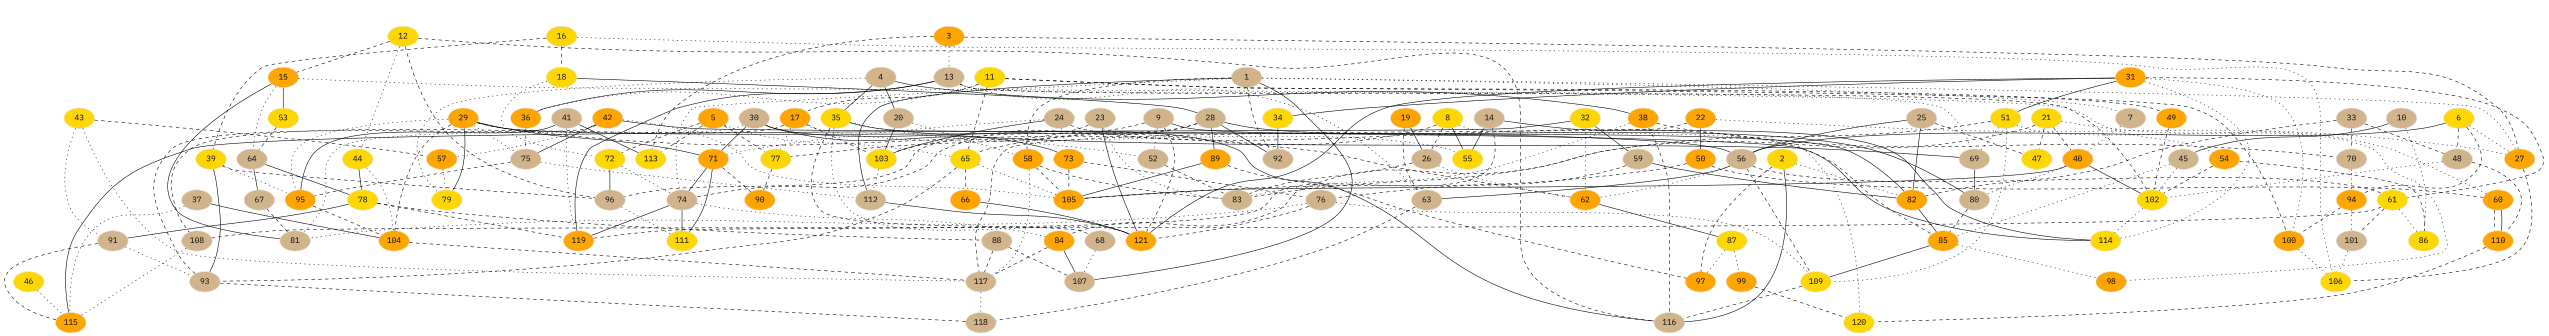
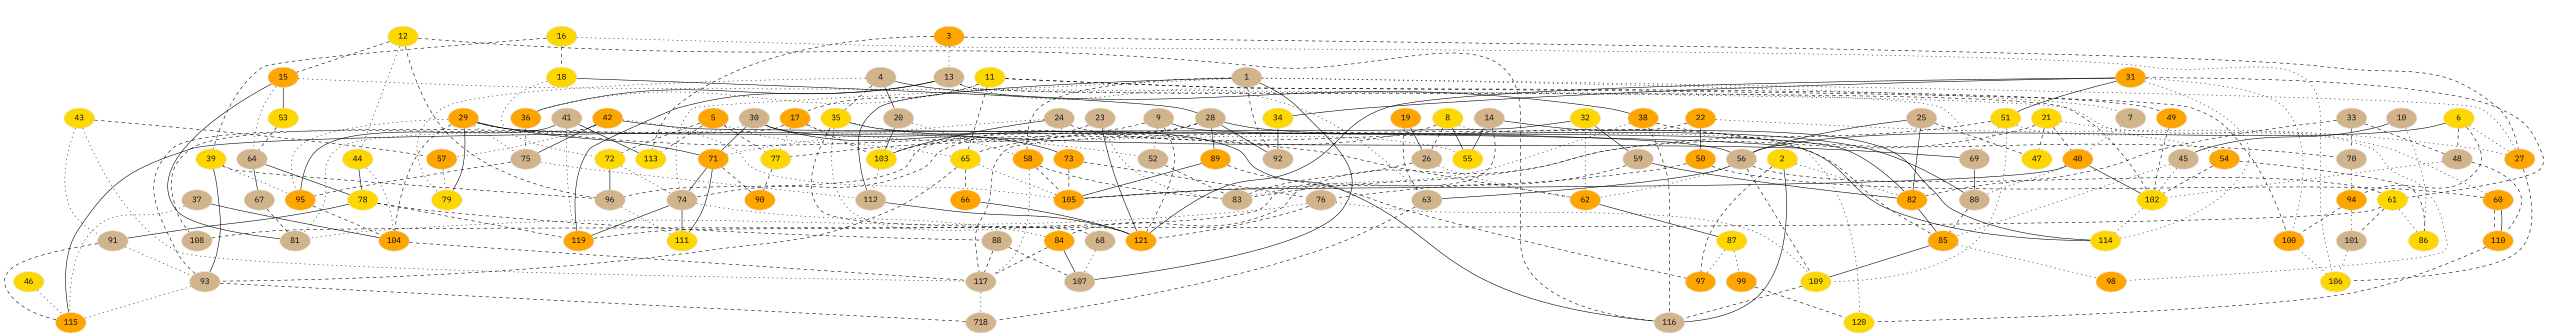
  graph {
    fontname="IBM Plex Mono"
    node [color=gray90 fillcolor=tan fontname="IBM Plex Mono" style=filled]
    edge [fontname="IBM Plex Mono" style=dashed]
    1
    7
    27 [fillcolor=orange]
    58 [fillcolor=orange]
    74
    92
    107
    112
    40 [fillcolor=orange]
    106 [fillcolor=gold]
    83
    117
    105 [fillcolor=orange]
    119 [fillcolor=orange]
    84 [fillcolor=orange]
    111 [fillcolor=gold]
    121 [fillcolor=orange]
    2 [fillcolor=gold]
    82 [fillcolor=orange]
    97 [fillcolor=orange]
    116
    85 [fillcolor=orange]
    3 [fillcolor=orange]
    13
    113 [fillcolor=gold]
    36 [fillcolor=orange]
    63
    69
    102 [fillcolor=gold]
    4
    20
    35 [fillcolor=gold]
    38 [fillcolor=orange]
    79 [fillcolor=gold]
    103 [fillcolor=gold]
    52
    68
    70
    5 [fillcolor=orange]
    65 [fillcolor=gold]
    72 [fillcolor=gold]
    77 [fillcolor=gold]
    66 [fillcolor=orange]
    93
    96
    90 [fillcolor=orange]
    6 [fillcolor=gold]
    48
    56
    94 [fillcolor=orange]
    110 [fillcolor=orange]
    62 [fillcolor=orange]
    61 [fillcolor=gold]
    109 [fillcolor=gold]
    100 [fillcolor=orange]
    101
    80
    8 [fillcolor=gold]
    26
    55 [fillcolor=gold]
    120 [fillcolor=gold]
    9
    10
    45
    86 [fillcolor=gold]
    11 [fillcolor=gold]
    17 [fillcolor=orange]
    49 [fillcolor=orange]
    108
    75
    12 [fillcolor=gold]
    15 [fillcolor=orange]
    44 [fillcolor=gold]
    53 [fillcolor=gold]
    54 [fillcolor=orange]
    64
    81
    104 [fillcolor=orange]
    78 [fillcolor=gold]
-   118
+   118 [label=718]
    114 [fillcolor=gold]
    14
    67
    16 [fillcolor=gold]
    18 [fillcolor=gold]
    39 [fillcolor=gold]
    28
    95 [fillcolor=orange]
    89 [fillcolor=orange]
    19 [fillcolor=orange]
    21 [fillcolor=gold]
    47 [fillcolor=gold]
    60 [fillcolor=orange]
    22 [fillcolor=orange]
    50 [fillcolor=orange]
    23
    24
    71 [fillcolor=orange]
    73 [fillcolor=orange]
    76
    98 [fillcolor=orange]
    25
    87 [fillcolor=gold]
    29 [fillcolor=orange]
    30
    31 [fillcolor=orange]
    34 [fillcolor=gold]
    51 [fillcolor=gold]
    32 [fillcolor=gold]
    59
    115 [fillcolor=orange]
    33
    37
    41
    42 [fillcolor=orange]
    57 [fillcolor=orange]
    43 [fillcolor=gold]
    91
    88
    46 [fillcolor=gold]
    99 [fillcolor=orange]
    1 -- 7 [style=dotted]
    1 -- 27 [style=dotted]
    1 -- 58
    1 -- 74 [style=dotted]
    1 -- 92
    1 -- 107 [style=solid]
    1 -- 112 [style=solid]
    7 -- 40 [style=dotted]
    27 -- 106
    58 -- 83
    58 -- 117 [style=dotted]
    58 -- 105
    74 -- 119 [style=solid]
    74 -- 84 [style=dotted]
    74 -- 111 [style=solid]
    112 -- 121 [style=solid]
    40 -- 105 [style=solid]
    40 -- 102 [style=solid]
    40 -- 80 [style=dotted]
    117 -- 118 [style=dotted]
    84 -- 107 [style=solid]
    84 -- 117
    2 -- 82 [style=dotted]
    2 -- 97
    2 -- 116 [style=solid]
    82 -- 85 [style=solid]
    85 -- 109 [style=solid]
    85 -- 98 [style=dotted]
    3 -- 27
    3 -- 13 [style=dotted]
    3 -- 113
    13 -- 119 [style=solid]
    13 -- 36 [style=solid]
    13 -- 63 [style=dotted]
    13 -- 69 [style=dotted]
    13 -- 102
    36 -- 75
    63 -- 118
    69 -- 80 [style=solid]
    102 -- 114 [style=dotted]
    4 -- 20 [style=solid]
-   4 -- 35 [style=solid]
+   4 -- 35
    4 -- 38 [style=solid]
    4 -- 79 [style=dotted]
    20 -- 58 [style=dotted]
    20 -- 103 [style=solid]
    35 -- 121 [style=dotted]
    35 -- 69 [style=solid]
    35 -- 52 [style=dotted]
    35 -- 68
    38 -- 83 [style=dotted]
    38 -- 116
    38 -- 70
    103 -- 112 [style=dotted]
    52 -- 83
    68 -- 107 [style=dotted]
    70 -- 94 [style=dotted]
    5 -- 113
    5 -- 65 [style=dotted]
    5 -- 72
    5 -- 77
    65 -- 105 [style=dotted]
    65 -- 66
    65 -- 93
    72 -- 74 [style=dotted]
    72 -- 96 [style=solid]
    77 -- 90
    66 -- 121 [style=solid]
    93 -- 118
-   108 -- 115 [style=dotted]
+   93 -- 115 [style=dotted]
    96 -- 111 [style=dotted]
    6 -- 27 [style=dotted]
    6 -- 48
    6 -- 56 [style=solid]
    6 -- 94
    48 -- 102 [style=dotted]
    48 -- 110
    56 -- 63 [style=solid]
    56 -- 62 [style=dotted]
    56 -- 61
    56 -- 109
    94 -- 100
    94 -- 101 [style=dotted]
    110 -- 120
    62 -- 87 [style=solid]
    61 -- 101
    61 -- 86 [style=dotted]
    61 -- 108
    109 -- 116
    100 -- 106 [style=dotted]
    101 -- 106 [style=dotted]
    80 -- 85
    8 -- 65
    8 -- 26
    8 -- 55 [style=solid]
    8 -- 120 [style=dotted]
    26 -- 83
    26 -- 62 [style=dotted]
    9 -- 121
    9 -- 82 [style=solid]
    9 -- 52 [style=dotted]
    9 -- 77
    10 -- 45 [style=solid]
    10 -- 86 [style=dotted]
    45 -- 85 [style=dotted]
    45 -- 102 [style=dotted]
    11 -- 36 [style=dotted]
    11 -- 65
    11 -- 100
    11 -- 17
    11 -- 49
    17 -- 103
    17 -- 77 [style=dotted]
    17 -- 55 [style=dotted]
    17 -- 108
    49 -- 102
    75 -- 112 [style=dotted]
    75 -- 95
    12 -- 116
    12 -- 96
    12 -- 15
    12 -- 44 [style=dotted]
    15 -- 53 [style=solid]
    15 -- 54 [style=dotted]
    15 -- 64 [style=dotted]
    15 -- 81 [style=solid]
    44 -- 104 [style=dotted]
    44 -- 78 [style=solid]
    53 -- 64
    54 -- 102
    54 -- 86
    64 -- 78 [style=solid]
    64 -- 67 [style=solid]
    104 -- 117
    78 -- 119
    78 -- 91 [style=solid]
    78 -- 88
    14 -- 119
    14 -- 55 [style=solid]
    14 -- 114 [style=solid]
    67 -- 81
    16 -- 106 [style=dotted]
    16 -- 18
    16 -- 39
    18 -- 72 [style=dotted]
    18 -- 28 [style=solid]
    39 -- 93 [style=solid]
    39 -- 96
    39 -- 95 [style=dotted]
    28 -- 74
    28 -- 92 [style=solid]
    28 -- 96
    28 -- 80 [style=solid]
    28 -- 89 [style=solid]
    95 -- 104
    89 -- 105 [style=solid]
    89 -- 97
    19 -- 63
    19 -- 26 [style=solid]
    21 -- 40
    21 -- 83
    21 -- 47
    21 -- 60 [style=dotted]
    60 -- 110
    60 -- 110 [style=solid]
    22 -- 27 [style=dotted]
    22 -- 117
    22 -- 50 [style=solid]
    50 -- 105
    50 -- 60
    23 -- 83 [style=dotted]
    23 -- 121 [style=solid]
    23 -- 103
    24 -- 85
    24 -- 103 [style=solid]
    24 -- 71 [style=dotted]
    24 -- 73 [style=dotted]
    71 -- 74 [style=solid]
    71 -- 111 [style=solid]
    71 -- 90
    73 -- 105
    73 -- 76
    76 -- 121
    76 -- 109 [style=dotted]
    76 -- 81 [style=dotted]
    25 -- 82 [style=solid]
    25 -- 56 [style=solid]
    25 -- 47
    87 -- 97 [style=dotted]
    87 -- 99 [style=dotted]
    29 -- 79 [style=solid]
    29 -- 56 [style=solid]
    29 -- 62
    29 -- 75 [style=dotted]
    29 -- 104
    29 -- 95 [style=dotted]
    29 -- 71 [style=solid]
    30 -- 116 [style=solid]
    30 -- 81 [style=dotted]
    30 -- 71 [style=solid]
    30 -- 73 [style=solid]
    31 -- 121 [style=solid]
    31 -- 61
    31 -- 100 [style=dotted]
    31 -- 114 [style=dotted]
    31 -- 34 [style=solid]
    31 -- 51 [style=solid]
    34 -- 92 [style=solid]
    51 -- 84
    51 -- 69 [style=dotted]
    51 -- 109 [style=dotted]
    51 -- 98 [style=dotted]
    32 -- 62 [style=dotted]
    32 -- 59 [style=solid]
    32 -- 115 [style=solid]
    59 -- 82 [style=solid]
    59 -- 76
    33 -- 82
    33 -- 70
    33 -- 48
    37 -- 104 [style=solid]
    37 -- 115 [style=dotted]
    41 -- 119 [style=dotted]
    41 -- 113 [style=solid]
    41 -- 95 [style=solid]
    42 -- 105 [style=dotted]
    42 -- 93
    42 -- 75 [style=solid]
    42 -- 114 [style=solid]
    42 -- 57 [style=dotted]
    57 -- 79 [style=dotted]
    43 -- 117 [style=dotted]
    43 -- 57
    43 -- 91 [style=dotted]
    91 -- 93 [style=dotted]
    91 -- 115
    88 -- 107
    88 -- 117
    46 -- 115 [style=dotted]
    99 -- 120
  }
